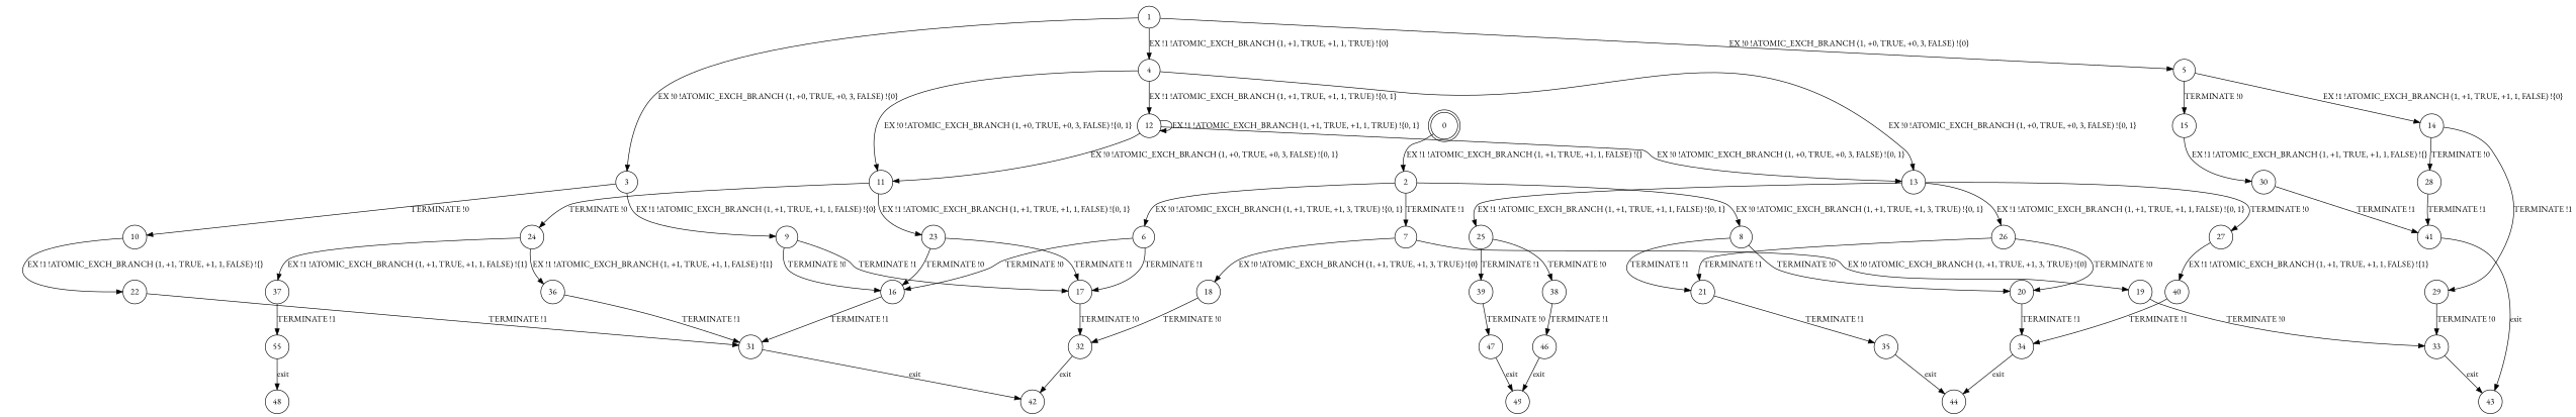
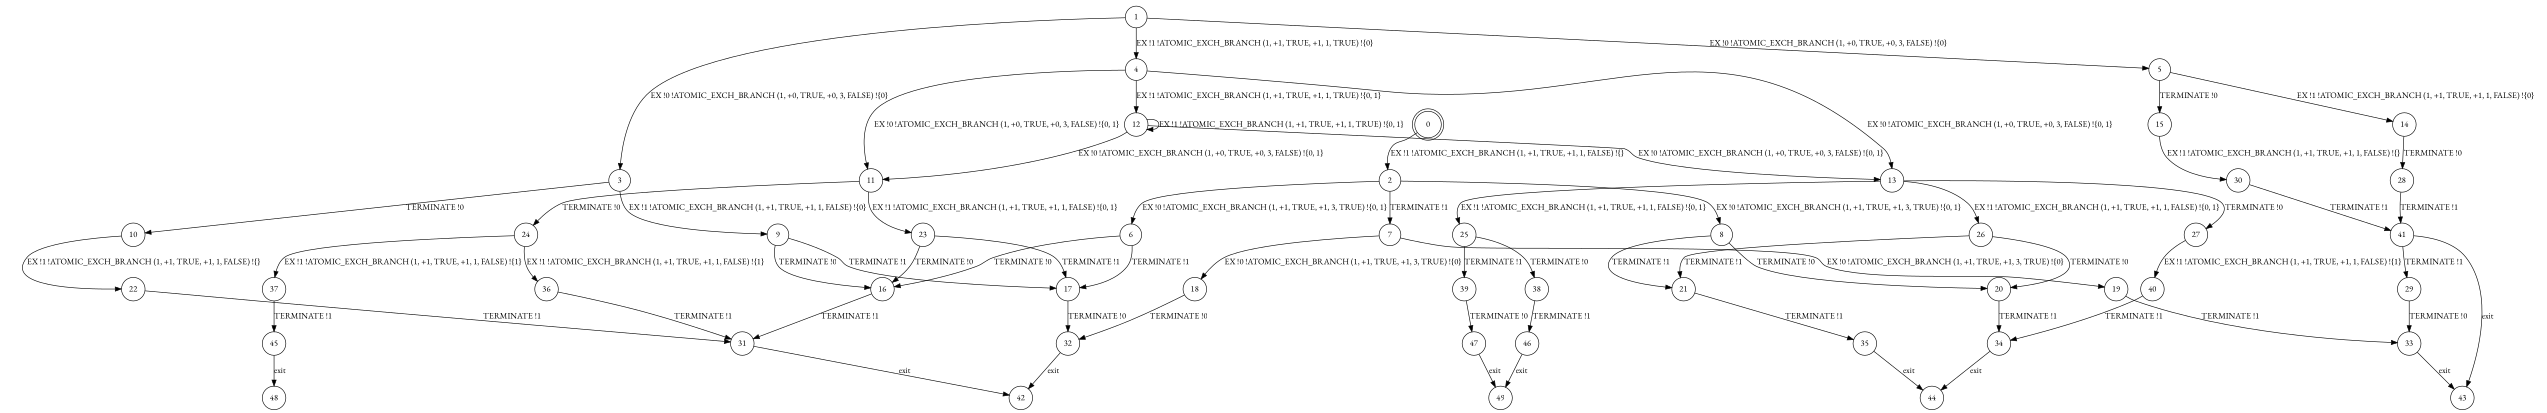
  digraph {
    fontname="EB Garamond"
    node [fontname="EB Garamond" shape=circle]
    edge [fontname="EB Garamond"]
    0 [peripheries=2]
    2
    1
    3
    4
    5
    6
    7
    8
    9
    10
    11
    12
    13
    14
    15
    16
    17
    18
    19
    20
    21
    22
    23
    24
    25
    26
    27
    28
    29
    30
    31
    32
    33
    34
    35
    36
    37
    38
    39
    40
    41
    42
    43
    44
-   45 [label=55]
+   45
    46
    47
    48
    49
    0 -> 2 [label="EX !1 !ATOMIC_EXCH_BRANCH (1, +1, TRUE, +1, 1, FALSE) !{}"]
    2 -> 6 [label="EX !0 !ATOMIC_EXCH_BRANCH (1, +1, TRUE, +1, 3, TRUE) !{0, 1}"]
    2 -> 7 [label="TERMINATE !1"]
    2 -> 8 [label="EX !0 !ATOMIC_EXCH_BRANCH (1, +1, TRUE, +1, 3, TRUE) !{0, 1}"]
    1 -> 3 [label="EX !0 !ATOMIC_EXCH_BRANCH (1, +0, TRUE, +0, 3, FALSE) !{0}"]
    1 -> 4 [label="EX !1 !ATOMIC_EXCH_BRANCH (1, +1, TRUE, +1, 1, TRUE) !{0}"]
    1 -> 5 [label="EX !0 !ATOMIC_EXCH_BRANCH (1, +0, TRUE, +0, 3, FALSE) !{0}"]
    3 -> 9 [label="EX !1 !ATOMIC_EXCH_BRANCH (1, +1, TRUE, +1, 1, FALSE) !{0}"]
    3 -> 10 [label="TERMINATE !0"]
    4 -> 11 [label="EX !0 !ATOMIC_EXCH_BRANCH (1, +0, TRUE, +0, 3, FALSE) !{0, 1}"]
    4 -> 12 [label="EX !1 !ATOMIC_EXCH_BRANCH (1, +1, TRUE, +1, 1, TRUE) !{0, 1}"]
    4 -> 13 [label="EX !0 !ATOMIC_EXCH_BRANCH (1, +0, TRUE, +0, 3, FALSE) !{0, 1}"]
    5 -> 14 [label="EX !1 !ATOMIC_EXCH_BRANCH (1, +1, TRUE, +1, 1, FALSE) !{0}"]
    5 -> 15 [label="TERMINATE !0"]
    6 -> 16 [label="TERMINATE !0"]
    6 -> 17 [label="TERMINATE !1"]
    7 -> 18 [label="EX !0 !ATOMIC_EXCH_BRANCH (1, +1, TRUE, +1, 3, TRUE) !{0}"]
    7 -> 19 [label="EX !0 !ATOMIC_EXCH_BRANCH (1, +1, TRUE, +1, 3, TRUE) !{0}"]
    8 -> 20 [label="TERMINATE !0"]
    8 -> 21 [label="TERMINATE !1"]
    9 -> 16 [label="TERMINATE !0"]
    9 -> 17 [label="TERMINATE !1"]
    10 -> 22 [label="EX !1 !ATOMIC_EXCH_BRANCH (1, +1, TRUE, +1, 1, FALSE) !{}"]
    11 -> 23 [label="EX !1 !ATOMIC_EXCH_BRANCH (1, +1, TRUE, +1, 1, FALSE) !{0, 1}"]
    11 -> 24 [label="TERMINATE !0"]
    12 -> 11 [label="EX !0 !ATOMIC_EXCH_BRANCH (1, +0, TRUE, +0, 3, FALSE) !{0, 1}"]
    12 -> 12 [label="EX !1 !ATOMIC_EXCH_BRANCH (1, +1, TRUE, +1, 1, TRUE) !{0, 1}"]
    12 -> 13 [label="EX !0 !ATOMIC_EXCH_BRANCH (1, +0, TRUE, +0, 3, FALSE) !{0, 1}"]
    13 -> 25 [label="EX !1 !ATOMIC_EXCH_BRANCH (1, +1, TRUE, +1, 1, FALSE) !{0, 1}"]
    13 -> 26 [label="EX !1 !ATOMIC_EXCH_BRANCH (1, +1, TRUE, +1, 1, FALSE) !{0, 1}"]
    13 -> 27 [label="TERMINATE !0"]
    14 -> 28 [label="TERMINATE !0"]
-   14 -> 29 [label="TERMINATE !1"]
+   41 -> 29 [label="TERMINATE !1"]
    15 -> 30 [label="EX !1 !ATOMIC_EXCH_BRANCH (1, +1, TRUE, +1, 1, FALSE) !{}"]
    16 -> 31 [label="TERMINATE !1"]
    17 -> 32 [label="TERMINATE !0"]
    18 -> 32 [label="TERMINATE !0"]
-   19 -> 33 [label="TERMINATE !0"]
+   19 -> 33 [label="TERMINATE !1"]
    20 -> 34 [label="TERMINATE !1"]
    21 -> 35 [label="TERMINATE !1"]
    22 -> 31 [label="TERMINATE !1"]
    23 -> 16 [label="TERMINATE !0"]
    23 -> 17 [label="TERMINATE !1"]
    24 -> 36 [label="EX !1 !ATOMIC_EXCH_BRANCH (1, +1, TRUE, +1, 1, FALSE) !{1}"]
    24 -> 37 [label="EX !1 !ATOMIC_EXCH_BRANCH (1, +1, TRUE, +1, 1, FALSE) !{1}"]
    25 -> 38 [label="TERMINATE !0"]
    25 -> 39 [label="TERMINATE !1"]
    26 -> 20 [label="TERMINATE !0"]
    26 -> 21 [label="TERMINATE !1"]
    27 -> 40 [label="EX !1 !ATOMIC_EXCH_BRANCH (1, +1, TRUE, +1, 1, FALSE) !{1}"]
    28 -> 41 [label="TERMINATE !1"]
    29 -> 33 [label="TERMINATE !0"]
    30 -> 41 [label="TERMINATE !1"]
    31 -> 42 [label=exit]
    32 -> 42 [label=exit]
    33 -> 43 [label=exit]
    34 -> 44 [label=exit]
    35 -> 44 [label=exit]
    36 -> 31 [label="TERMINATE !1"]
    37 -> 45 [label="TERMINATE !1"]
    38 -> 46 [label="TERMINATE !1"]
    39 -> 47 [label="TERMINATE !0"]
    40 -> 34 [label="TERMINATE !1"]
    41 -> 43 [label=exit]
    45 -> 48 [label=exit]
    46 -> 49 [label=exit]
    47 -> 49 [label=exit]
  }
